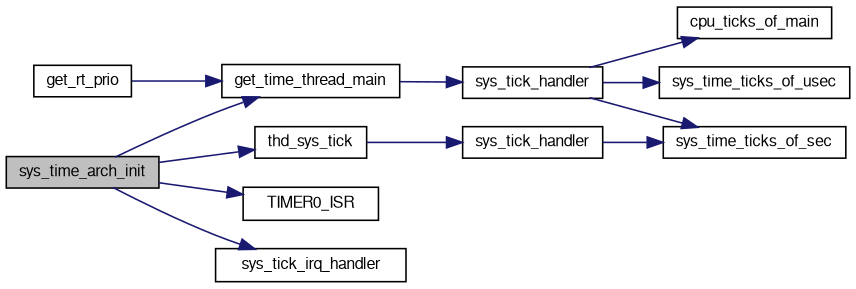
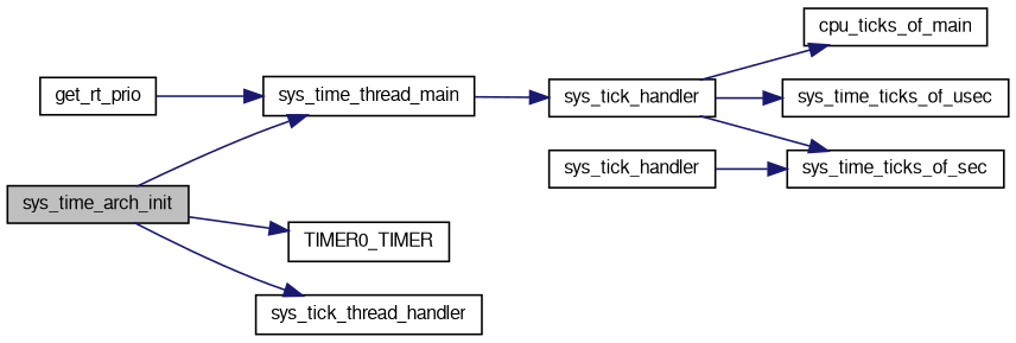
  digraph {
    rankdir=LR
    node [color=black fillcolor=white fontname=FreeSans fontsize=10 shape=record style=filled]
    edge [color=midnightblue fontname=FreeSans fontsize=10 labelfontname=FreeSans labelfontsize=10 style=solid]
    n1 [fillcolor=grey75 fontcolor=black height=0.2 label=sys_time_arch_init width=0.4]
-   n2 [height=0.2 label=get_time_thread_main width=0.4]
-   n3 [height=0.2 label=thd_sys_tick width=0.4]
-   n4 [height=0.2 label=TIMER0_ISR width=0.4]
-   n5 [height=0.2 label=sys_tick_irq_handler width=0.4]
+   n2 [height=0.2 label=sys_time_thread_main width=0.4]
+   n4 [height=0.2 label=TIMER0_TIMER width=0.4]
+   n5 [height=0.2 label=sys_tick_thread_handler width=0.4]
    n6 [height=0.2 label=sys_tick_handler width=0.4]
    n7 [height=0.2 label=sys_tick_handler width=0.4]
    n8 [height=0.2 label=get_rt_prio width=0.4]
    n9 [height=0.2 label=cpu_ticks_of_main width=0.4]
    n10 [height=0.2 label=sys_time_ticks_of_sec width=0.4]
    n11 [height=0.2 label=sys_time_ticks_of_usec width=0.4]
    n1 -> n2
-   n1 -> n3
    n1 -> n4
    n1 -> n5
    n2 -> n6
-   n3 -> n7
    n6 -> n9
    n6 -> n10
    n6 -> n11
    n7 -> n10
    n8 -> n2
  }
